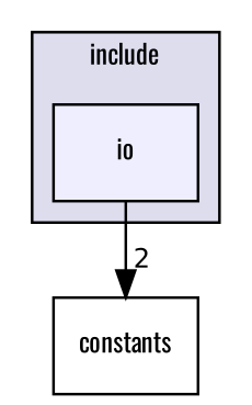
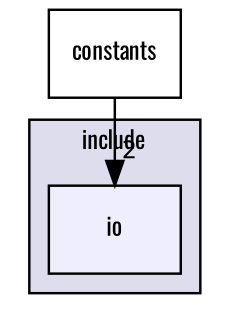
  digraph {
    compound=true
    fontname=Oswald
    node [fontname=Oswald fontsize=10 shape=box]
    n1 [fillcolor="#eeeeff" label=io pencolor=black style=filled]
    n2 [label=constants]
    subgraph cluster_1 {
      bgcolor="#ddddee"
      fontsize=10
      label=include
      pencolor=black
      n1
    }
-   n1 -> n2 [headlabel=2 labeldistance=1.5 labelfontname=Helvetica labelfontsize=10 fontname=Oswald]
+   n2 -> n1 [headlabel=2 labeldistance=1.5 labelfontname=Helvetica labelfontsize=10 fontname=Oswald]
  }
